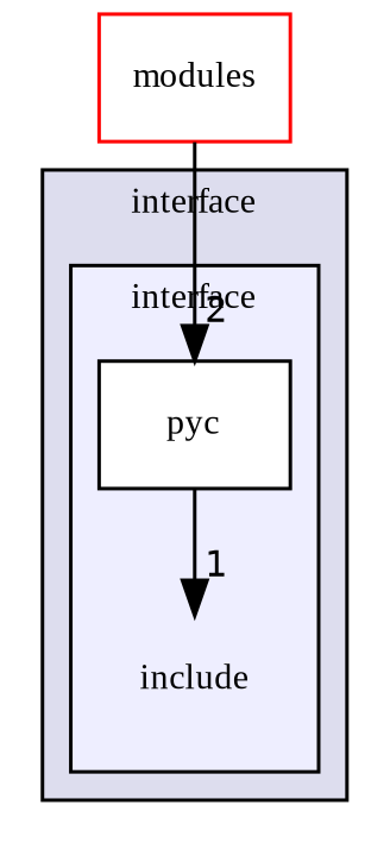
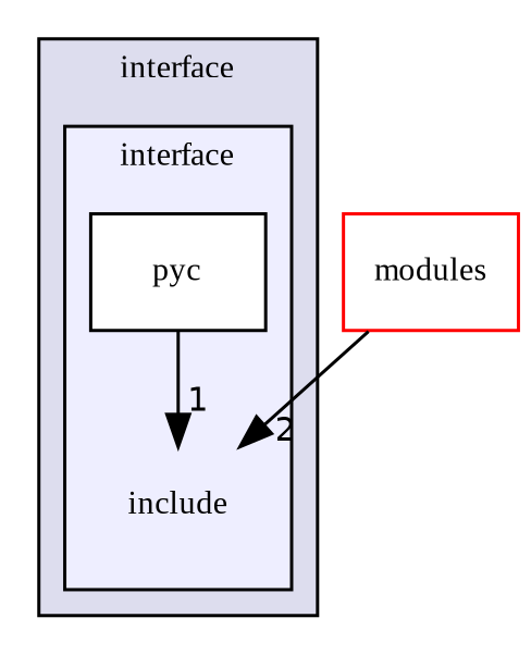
  digraph {
    compound=true
    fontname="Liberation Serif"
    node [fontname="Liberation Serif" fontsize=10 shape=box fillcolor=white style=filled]
    edge [fontname="Liberation Serif" labeldistance=1.5 labelfontname=Helvetica labelfontsize=10]
    n1 [label=include shape=plaintext fillcolor="" style=""]
    n2 [color=black label=pyc]
    n3 [color=red label=modules]
    subgraph cluster_1 {
      bgcolor="#ddddee"
      fontsize=10
      label=interface
      pencolor=black
      subgraph cluster_2 {
        bgcolor="#eeeeff"
        fontsize=10
        label=interface
        pencolor=black
        n1
        n2
      }
    }
    n2 -> n1 [headlabel=1]
-   n3 -> n2 [headlabel=2]
+   n3 -> n1 [headlabel=2]
  }
